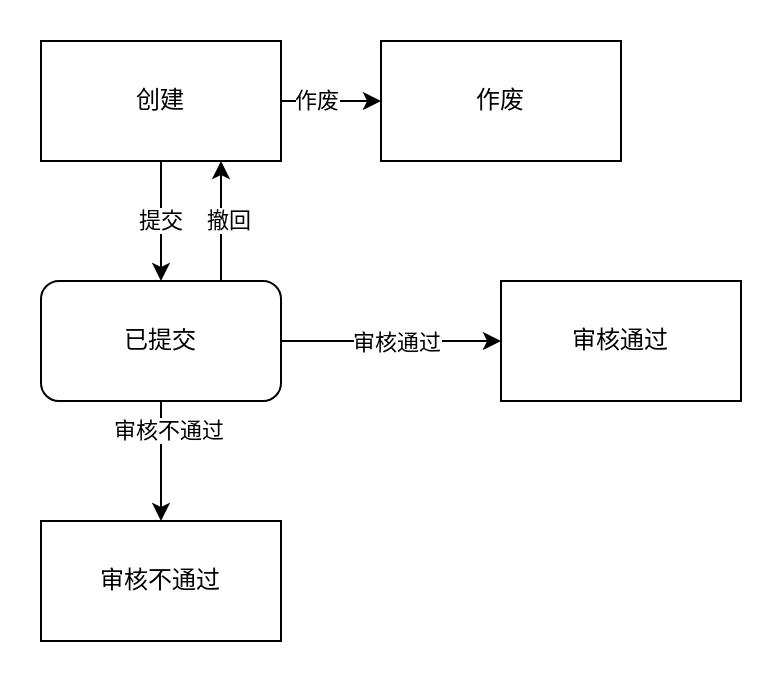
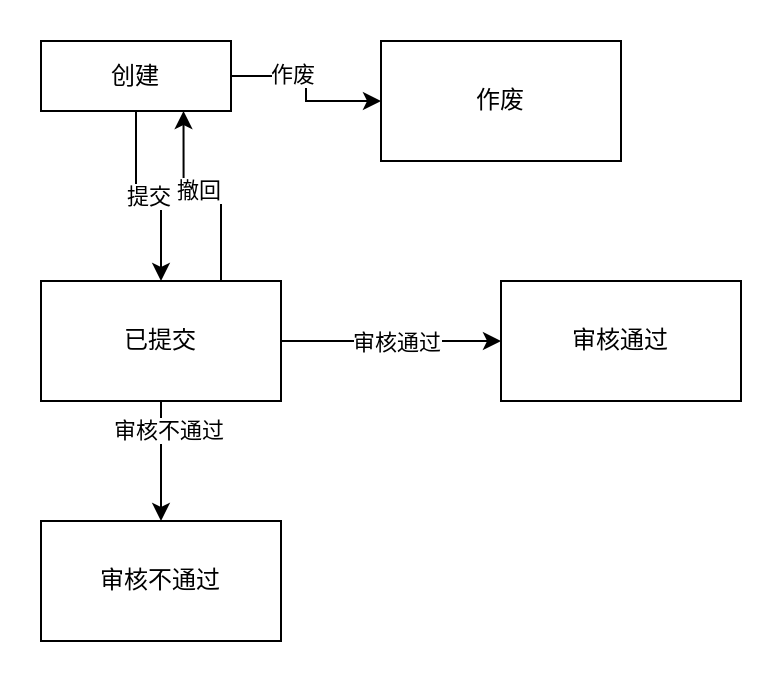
  <mxCell id="0" />
  <mxCell id="1" parent="0" />
  <mxCell id="2" value="提交" style="edgeStyle=orthogonalEdgeStyle;rounded=0;orthogonalLoop=1;jettySize=auto;html=1;exitX=0.5;exitY=1;exitDx=0;exitDy=0;entryX=0.5;entryY=0;entryDx=0;entryDy=0;" edge="1" parent="1" source="5" target="12"><mxGeometry relative="1" as="geometry" /></mxCell>
  <mxCell id="3" style="edgeStyle=orthogonalEdgeStyle;rounded=0;orthogonalLoop=1;jettySize=auto;html=1;exitX=1;exitY=0.5;exitDx=0;exitDy=0;entryX=0;entryY=0.5;entryDx=0;entryDy=0;" edge="1" parent="1" source="5" target="14"><mxGeometry relative="1" as="geometry" /></mxCell>
  <mxCell id="4" value="作废" style="edgeLabel;html=1;align=center;verticalAlign=middle;resizable=0;points=[];" vertex="1" connectable="0" parent="3"><mxGeometry x="-0.32" y="1" relative="1" as="geometry"><mxPoint as="offset" /></mxGeometry></mxCell>
- <mxCell id="5" value="创建" style="rounded=0;whiteSpace=wrap;html=1;" vertex="1" parent="1"><mxGeometry x="20" y="20" width="120" height="60" as="geometry" /></mxCell>
+ <mxCell id="5" value="创建" style="rounded=0;whiteSpace=wrap;html=1;" vertex="1" parent="1"><mxGeometry x="20" y="20" width="95" height="35" as="geometry" /></mxCell>
  <mxCell id="6" style="edgeStyle=orthogonalEdgeStyle;rounded=0;orthogonalLoop=1;jettySize=auto;html=1;exitX=0.75;exitY=0;exitDx=0;exitDy=0;entryX=0.75;entryY=1;entryDx=0;entryDy=0;" edge="1" parent="1" source="12" target="5"><mxGeometry relative="1" as="geometry" /></mxCell>
  <mxCell id="7" value="撤回" style="edgeLabel;html=1;align=center;verticalAlign=middle;resizable=0;points=[];" vertex="1" connectable="0" parent="6"><mxGeometry x="0.033" y="-3" relative="1" as="geometry"><mxPoint as="offset" /></mxGeometry></mxCell>
  <mxCell id="8" style="edgeStyle=orthogonalEdgeStyle;rounded=0;orthogonalLoop=1;jettySize=auto;html=1;exitX=1;exitY=0.5;exitDx=0;exitDy=0;entryX=0;entryY=0.5;entryDx=0;entryDy=0;" edge="1" parent="1" source="12" target="16"><mxGeometry relative="1" as="geometry" /></mxCell>
  <mxCell id="9" value="审核通过" style="edgeLabel;html=1;align=center;verticalAlign=middle;resizable=0;points=[];" vertex="1" connectable="0" parent="8"><mxGeometry x="-0.64" y="1" relative="1" as="geometry"><mxPoint x="37" y="1" as="offset" /></mxGeometry></mxCell>
  <mxCell id="10" style="edgeStyle=orthogonalEdgeStyle;rounded=0;orthogonalLoop=1;jettySize=auto;html=1;exitX=0.5;exitY=1;exitDx=0;exitDy=0;entryX=0.5;entryY=0;entryDx=0;entryDy=0;" edge="1" parent="1" source="12" target="17"><mxGeometry relative="1" as="geometry" /></mxCell>
  <mxCell id="11" value="审核不通过" style="edgeLabel;html=1;align=center;verticalAlign=middle;resizable=0;points=[];" vertex="1" connectable="0" parent="10"><mxGeometry x="-0.533" y="3" relative="1" as="geometry"><mxPoint as="offset" /></mxGeometry></mxCell>
- <mxCell id="12" value="已提交" style="whiteSpace=wrap;html=1;rounded=1;" vertex="1" parent="1"><mxGeometry x="20" y="140" width="120" height="60" as="geometry" /></mxCell>
+ <mxCell id="12" value="已提交" style="rounded=0;whiteSpace=wrap;html=1;" vertex="1" parent="1"><mxGeometry x="20" y="140" width="120" height="60" as="geometry" /></mxCell>
  <mxCell id="13" value="" style="endArrow=classic;html=1;rounded=0;" edge="1" parent="1" source="16"><mxGeometry width="50" height="50" relative="1" as="geometry"><mxPoint x="250" y="190" as="sourcePoint" /><mxPoint x="300" y="140" as="targetPoint" /></mxGeometry></mxCell>
  <mxCell id="14" value="作废" style="rounded=0;whiteSpace=wrap;html=1;" vertex="1" parent="1"><mxGeometry x="190" y="20" width="120" height="60" as="geometry" /></mxCell>
  <mxCell id="15" value="" style="endArrow=classic;html=1;rounded=0;" edge="1" parent="1" target="16"><mxGeometry width="50" height="50" relative="1" as="geometry"><mxPoint x="250" y="190" as="sourcePoint" /><mxPoint x="300" y="140" as="targetPoint" /></mxGeometry></mxCell>
  <mxCell id="16" value="审核通过" style="rounded=0;whiteSpace=wrap;html=1;" vertex="1" parent="1"><mxGeometry x="250" y="140" width="120" height="60" as="geometry" /></mxCell>
  <mxCell id="17" value="审核不通过" style="rounded=0;whiteSpace=wrap;html=1;" vertex="1" parent="1"><mxGeometry x="20" y="260" width="120" height="60" as="geometry" /></mxCell>
